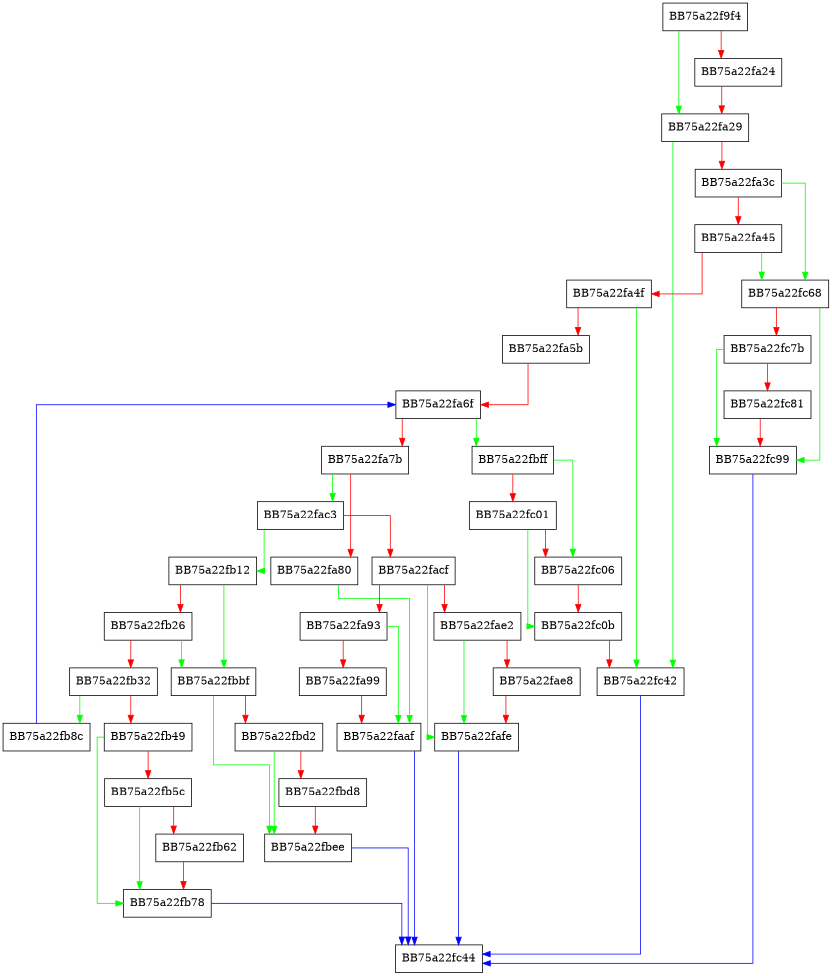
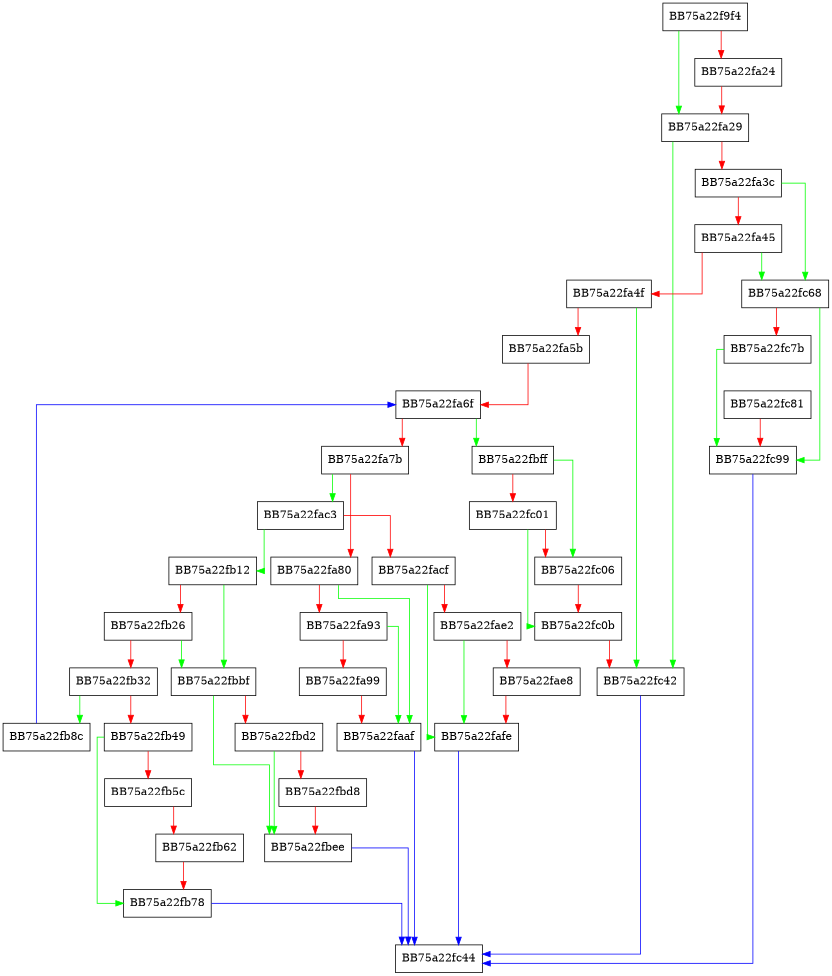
  digraph {
    splines=ortho
    node [shape=box]
    edge [color=red]
    BB75a22f9f4
    BB75a22fa29
    BB75a22fa24
    BB75a22fc42
    BB75a22fa3c
    BB75a22fc44
    BB75a22fc68
    BB75a22fa45
    BB75a22fc99
    BB75a22fc7b
    BB75a22fa4f
    BB75a22fc81
    BB75a22fa5b
    BB75a22fa6f
    BB75a22fbff
    BB75a22fa7b
    BB75a22fc06
    BB75a22fc01
    BB75a22fac3
    BB75a22fa80
    BB75a22fc0b
    BB75a22fb12
    BB75a22facf
    BB75a22faaf
    BB75a22fa93
    BB75a22fbbf
    n27 [label=BB75a22fb26]
    BB75a22fafe
    BB75a22fae2
    BB75a22fa99
    BB75a22fbee
    BB75a22fbd2
    BB75a22fb32
    BB75a22fae8
    BB75a22fbd8
    BB75a22fb8c
    BB75a22fb49
    BB75a22fb78
    BB75a22fb5c
    BB75a22fb62
    BB75a22f9f4 -> BB75a22fa29 [color=green]
    BB75a22f9f4 -> BB75a22fa24
    BB75a22fa29 -> BB75a22fc42 [color=green]
    BB75a22fa29 -> BB75a22fa3c
    BB75a22fa24 -> BB75a22fa29
    BB75a22fc42 -> BB75a22fc44 [color=blue]
    BB75a22fa3c -> BB75a22fc68 [color=green]
    BB75a22fa3c -> BB75a22fa45
    BB75a22fc68 -> BB75a22fc99 [color=green]
    BB75a22fc68 -> BB75a22fc7b
    BB75a22fa45 -> BB75a22fc68 [color=green]
    BB75a22fa45 -> BB75a22fa4f
    BB75a22fc99 -> BB75a22fc44 [color=blue]
    BB75a22fc7b -> BB75a22fc99 [color=green]
-   BB75a22fc7b -> BB75a22fc81
    BB75a22fa4f -> BB75a22fc42 [color=green]
    BB75a22fa4f -> BB75a22fa5b
    BB75a22fc81 -> BB75a22fc99
    BB75a22fa5b -> BB75a22fa6f
    BB75a22fa6f -> BB75a22fbff [color=green]
    BB75a22fa6f -> BB75a22fa7b
    BB75a22fbff -> BB75a22fc06 [color=green]
    BB75a22fbff -> BB75a22fc01
    BB75a22fa7b -> BB75a22fac3 [color=green]
    BB75a22fa7b -> BB75a22fa80
    BB75a22fc06 -> BB75a22fc0b
    BB75a22fc01 -> BB75a22fc06
    BB75a22fc01 -> BB75a22fc0b [color=green]
    BB75a22fac3 -> BB75a22fb12 [color=green]
    BB75a22fac3 -> BB75a22facf
    BB75a22fa80 -> BB75a22faaf [color=green]
-   BB75a22facf -> BB75a22fa93
+   BB75a22fa80 -> BB75a22fa93
    BB75a22fc0b -> BB75a22fc42
    BB75a22fb12 -> BB75a22fbbf [color=green]
    BB75a22fb12 -> n27
    BB75a22facf -> BB75a22fafe [color=green]
    BB75a22facf -> BB75a22fae2
    BB75a22faaf -> BB75a22fc44 [color=blue]
    BB75a22fa93 -> BB75a22faaf [color=green]
    BB75a22fa93 -> BB75a22fa99
    BB75a22fbbf -> BB75a22fbee [color=green]
    BB75a22fbbf -> BB75a22fbd2
    n27 -> BB75a22fbbf [color=green]
    n27 -> BB75a22fb32
    BB75a22fafe -> BB75a22fc44 [color=blue]
    BB75a22fae2 -> BB75a22fafe [color=green]
    BB75a22fae2 -> BB75a22fae8
    BB75a22fa99 -> BB75a22faaf
    BB75a22fbee -> BB75a22fc44 [color=blue]
    BB75a22fbd2 -> BB75a22fbee [color=green]
    BB75a22fbd2 -> BB75a22fbd8
    BB75a22fb32 -> BB75a22fb8c [color=green]
    BB75a22fb32 -> BB75a22fb49
    BB75a22fae8 -> BB75a22fafe
    BB75a22fbd8 -> BB75a22fbee
    BB75a22fb8c -> BB75a22fa6f [color=blue]
    BB75a22fb49 -> BB75a22fb78 [color=green]
    BB75a22fb49 -> BB75a22fb5c
    BB75a22fb78 -> BB75a22fc44 [color=blue]
-   BB75a22fb5c -> BB75a22fb78 [color=green]
    BB75a22fb5c -> BB75a22fb62
    BB75a22fb62 -> BB75a22fb78
  }
